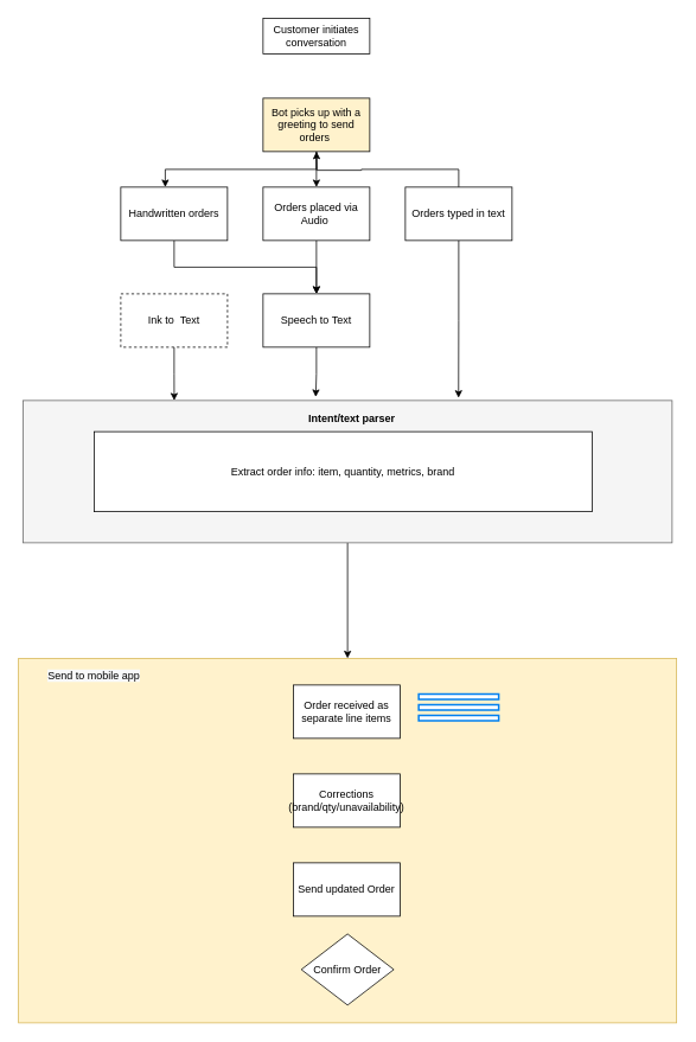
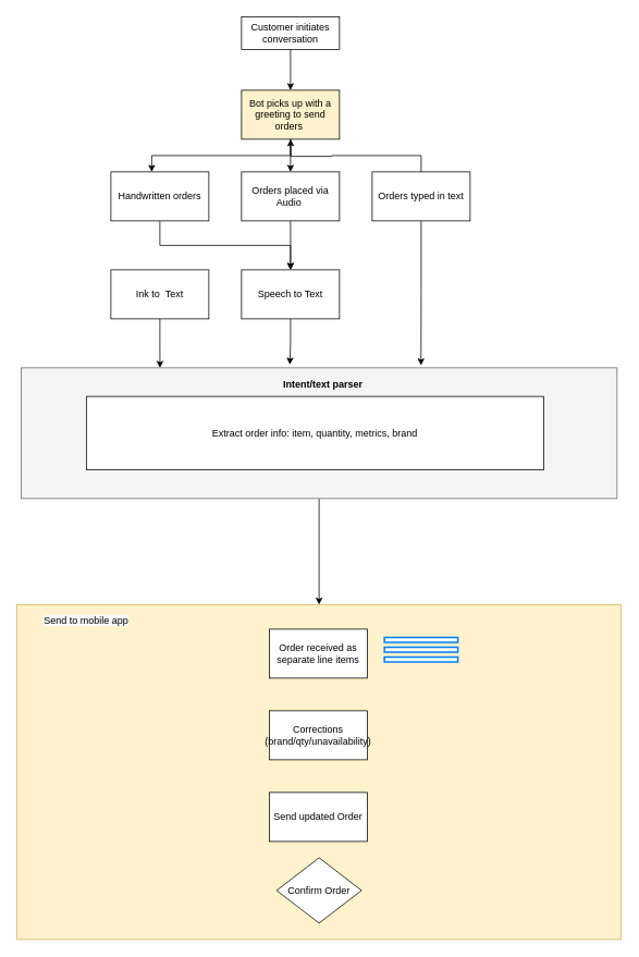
  <mxCell id="0" />
  <mxCell id="1" parent="0" />
  <mxCell id="2" style="edgeStyle=orthogonalEdgeStyle;rounded=0;orthogonalLoop=1;jettySize=auto;html=1;exitX=0.5;exitY=1;exitDx=0;exitDy=0;entryX=0.5;entryY=0;entryDx=0;entryDy=0;" edge="1" parent="1" source="3" target="22"><mxGeometry relative="1" as="geometry" /></mxCell>
  <mxCell id="3" value="" style="rounded=0;whiteSpace=wrap;html=1;fillColor=#f5f5f5;strokeColor=#666666;fontColor=#333333;" parent="1" vertex="1"><mxGeometry x="25" y="450" width="730" height="160" as="geometry" /></mxCell>
+ <mxCell id="4" style="edgeStyle=orthogonalEdgeStyle;rounded=0;orthogonalLoop=1;jettySize=auto;html=1;exitX=0.5;exitY=1;exitDx=0;exitDy=0;entryX=0.5;entryY=0;entryDx=0;entryDy=0;" parent="1" source="5" target="8" edge="1"><mxGeometry relative="1" as="geometry" /></mxCell>
  <mxCell id="5" value="Customer initiates conversation" style="whiteSpace=wrap;html=1;" parent="1" vertex="1"><mxGeometry x="295" y="20" width="120" height="40" as="geometry" /></mxCell>
  <mxCell id="6" style="edgeStyle=orthogonalEdgeStyle;rounded=0;orthogonalLoop=1;jettySize=auto;html=1;exitX=0.5;exitY=1;exitDx=0;exitDy=0;entryX=0.417;entryY=0;entryDx=0;entryDy=0;entryPerimeter=0;" parent="1" source="8" target="10" edge="1"><mxGeometry relative="1" as="geometry" /></mxCell>
  <mxCell id="7" style="edgeStyle=orthogonalEdgeStyle;rounded=0;orthogonalLoop=1;jettySize=auto;html=1;entryX=0.5;entryY=0;entryDx=0;entryDy=0;" parent="1" source="8" target="12" edge="1"><mxGeometry relative="1" as="geometry" /></mxCell>
  <mxCell id="8" value="Bot picks up with a greeting to send orders&amp;nbsp;" style="whiteSpace=wrap;html=1;fillColor=#fff2cc;" parent="1" vertex="1"><mxGeometry x="295" y="110" width="120" height="60" as="geometry" /></mxCell>
  <mxCell id="9" style="edgeStyle=orthogonalEdgeStyle;rounded=0;orthogonalLoop=1;jettySize=auto;html=1;exitX=0.5;exitY=1;exitDx=0;exitDy=0;" parent="1" source="10" target="17" edge="1"><mxGeometry relative="1" as="geometry" /></mxCell>
  <mxCell id="10" value="Handwritten orders" style="whiteSpace=wrap;html=1;" parent="1" vertex="1"><mxGeometry x="135" y="210" width="120" height="60" as="geometry" /></mxCell>
  <mxCell id="11" style="edgeStyle=orthogonalEdgeStyle;rounded=0;orthogonalLoop=1;jettySize=auto;html=1;exitX=0.5;exitY=1;exitDx=0;exitDy=0;entryX=0.5;entryY=0;entryDx=0;entryDy=0;" parent="1" source="12" target="17" edge="1"><mxGeometry relative="1" as="geometry" /></mxCell>
  <mxCell id="12" value="Orders placed via Audio&amp;nbsp;" style="whiteSpace=wrap;html=1;" parent="1" vertex="1"><mxGeometry x="295" y="210" width="120" height="60" as="geometry" /></mxCell>
  <mxCell id="13" style="edgeStyle=orthogonalEdgeStyle;rounded=0;orthogonalLoop=1;jettySize=auto;html=1;exitX=0.5;exitY=0;exitDx=0;exitDy=0;" parent="1" source="15" edge="1"><mxGeometry relative="1" as="geometry"><mxPoint x="355" y="170" as="targetPoint" /></mxGeometry></mxCell>
  <mxCell id="14" style="edgeStyle=orthogonalEdgeStyle;rounded=0;orthogonalLoop=1;jettySize=auto;html=1;exitX=0.5;exitY=1;exitDx=0;exitDy=0;entryX=0.671;entryY=-0.019;entryDx=0;entryDy=0;entryPerimeter=0;" edge="1" parent="1" source="15" target="3"><mxGeometry relative="1" as="geometry" /></mxCell>
  <mxCell id="15" value="Orders typed in text" style="whiteSpace=wrap;html=1;" parent="1" vertex="1"><mxGeometry x="455" y="210" width="120" height="60" as="geometry" /></mxCell>
  <mxCell id="16" style="edgeStyle=orthogonalEdgeStyle;rounded=0;orthogonalLoop=1;jettySize=auto;html=1;exitX=0.5;exitY=1;exitDx=0;exitDy=0;entryX=0.451;entryY=-0.025;entryDx=0;entryDy=0;entryPerimeter=0;" edge="1" parent="1" source="17" target="3"><mxGeometry relative="1" as="geometry"><Array as="points"><mxPoint x="355" y="420" /></Array></mxGeometry></mxCell>
  <mxCell id="17" value="Speech to Text" style="whiteSpace=wrap;html=1;" parent="1" vertex="1"><mxGeometry x="295" y="330" width="120" height="60" as="geometry" /></mxCell>
  <mxCell id="18" style="edgeStyle=orthogonalEdgeStyle;rounded=0;orthogonalLoop=1;jettySize=auto;html=1;exitX=0.5;exitY=1;exitDx=0;exitDy=0;entryX=0.233;entryY=0;entryDx=0;entryDy=0;entryPerimeter=0;" edge="1" parent="1" source="19" target="3"><mxGeometry relative="1" as="geometry" /></mxCell>
- <mxCell id="19" value="Ink to &amp;nbsp;Text" style="whiteSpace=wrap;html=1;dashed=1;" parent="1" vertex="1"><mxGeometry x="135" y="330" width="120" height="60" as="geometry" /></mxCell>
+ <mxCell id="19" value="Ink to &amp;nbsp;Text" style="whiteSpace=wrap;html=1;" parent="1" vertex="1"><mxGeometry x="135" y="330" width="120" height="60" as="geometry" /></mxCell>
  <mxCell id="20" value="Extract order info: item, quantity, metrics, brand" style="whiteSpace=wrap;html=1;" parent="1" vertex="1"><mxGeometry x="105" y="485" width="560" height="90" as="geometry" /></mxCell>
  <mxCell id="21" value="&lt;b&gt;Intent/text parser&lt;/b&gt;" style="text;html=1;strokeColor=none;fillColor=none;align=center;verticalAlign=middle;whiteSpace=wrap;rounded=0;" parent="1" vertex="1"><mxGeometry x="35" y="460" width="720" height="20" as="geometry" /></mxCell>
  <mxCell id="22" value="" style="rounded=0;whiteSpace=wrap;html=1;fillColor=#fff2cc;strokeColor=#d6b656;" vertex="1" parent="1"><mxGeometry x="20" y="740" width="740" height="410" as="geometry" /></mxCell>
  <mxCell id="23" value="Order received as separate line items" style="rounded=0;whiteSpace=wrap;html=1;" vertex="1" parent="1"><mxGeometry x="329" y="770" width="120" height="60" as="geometry" /></mxCell>
  <mxCell id="24" value="Corrections (brand/qty/unavailability)" style="rounded=0;whiteSpace=wrap;html=1;" vertex="1" parent="1"><mxGeometry x="329" y="870" width="120" height="60" as="geometry" /></mxCell>
  <mxCell id="25" value="&lt;meta charset=&quot;utf-8&quot;&gt;&lt;span style=&quot;color: rgb(0, 0, 0); font-family: helvetica; font-size: 12px; font-style: normal; font-weight: 400; letter-spacing: normal; text-align: center; text-indent: 0px; text-transform: none; word-spacing: 0px; background-color: rgb(248, 249, 250); display: inline; float: none;&quot;&gt;Send to mobile app&lt;/span&gt;" style="text;html=1;strokeColor=none;fillColor=none;align=center;verticalAlign=middle;whiteSpace=wrap;rounded=0;" vertex="1" parent="1"><mxGeometry x="35" y="750" width="140" height="20" as="geometry" /></mxCell>
  <mxCell id="26" value="Send updated Order" style="rounded=0;whiteSpace=wrap;html=1;" vertex="1" parent="1"><mxGeometry x="329" y="970" width="120" height="60" as="geometry" /></mxCell>
  <mxCell id="27" value="Confirm Order" style="rhombus;whiteSpace=wrap;html=1;" vertex="1" parent="1"><mxGeometry x="338" y="1050" width="104" height="80" as="geometry" /></mxCell>
  <mxCell id="28" value="" style="html=1;verticalLabelPosition=bottom;align=center;labelBackgroundColor=#ffffff;verticalAlign=top;strokeWidth=2;strokeColor=#0080F0;shadow=0;dashed=0;shape=mxgraph.ios7.icons.options;pointerEvents=1" vertex="1" parent="1"><mxGeometry x="470" y="780" width="90" height="30" as="geometry" /></mxCell>
